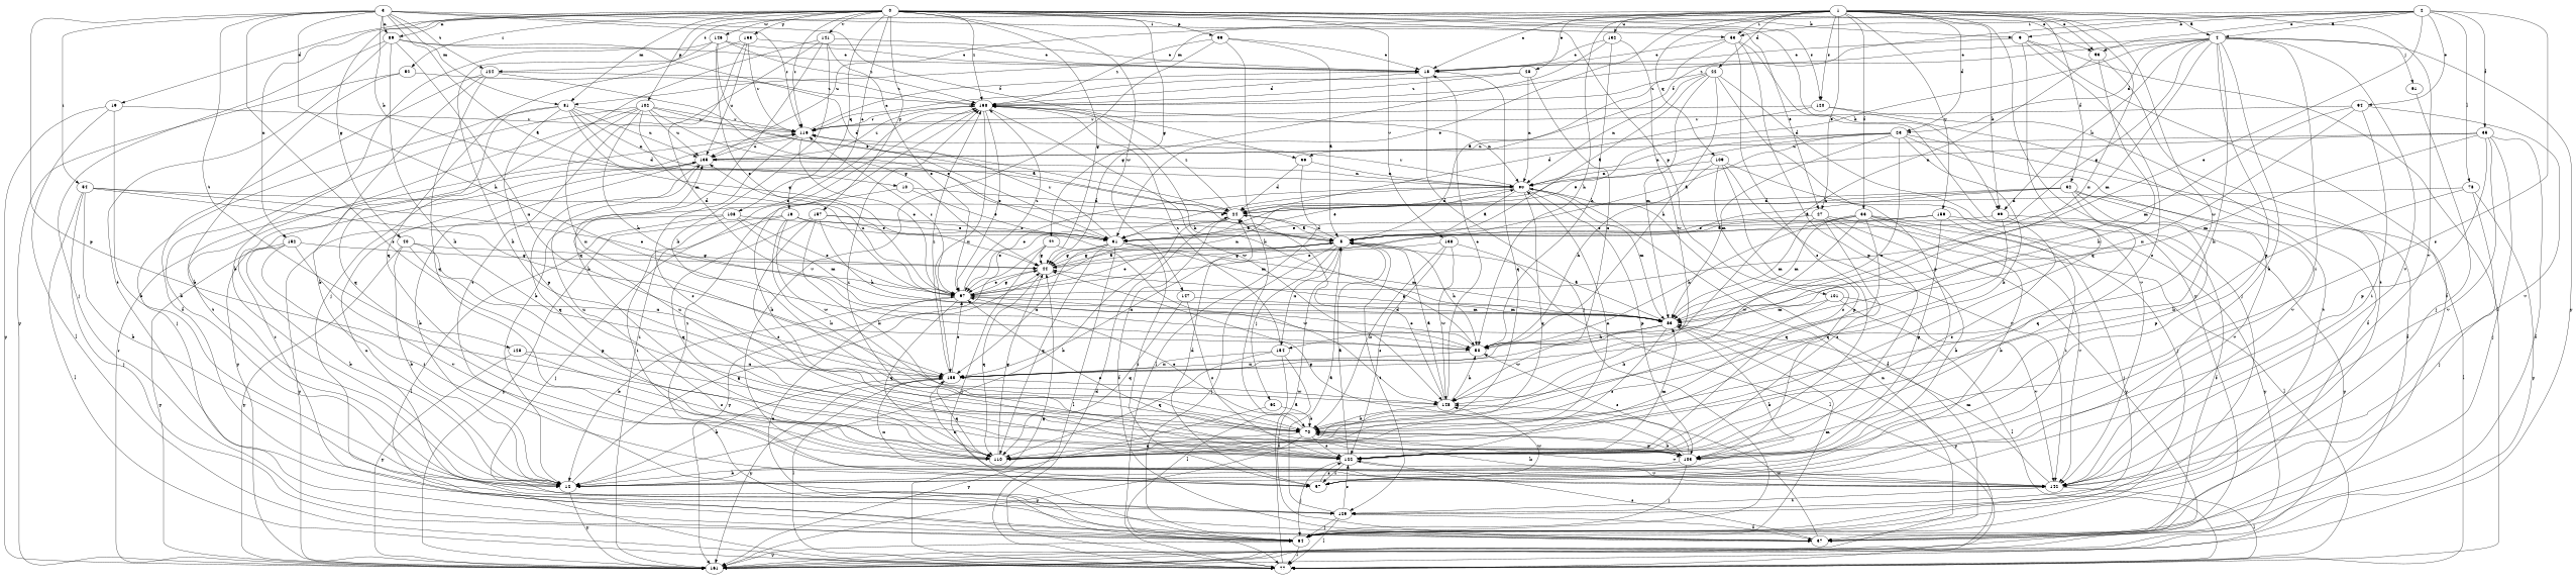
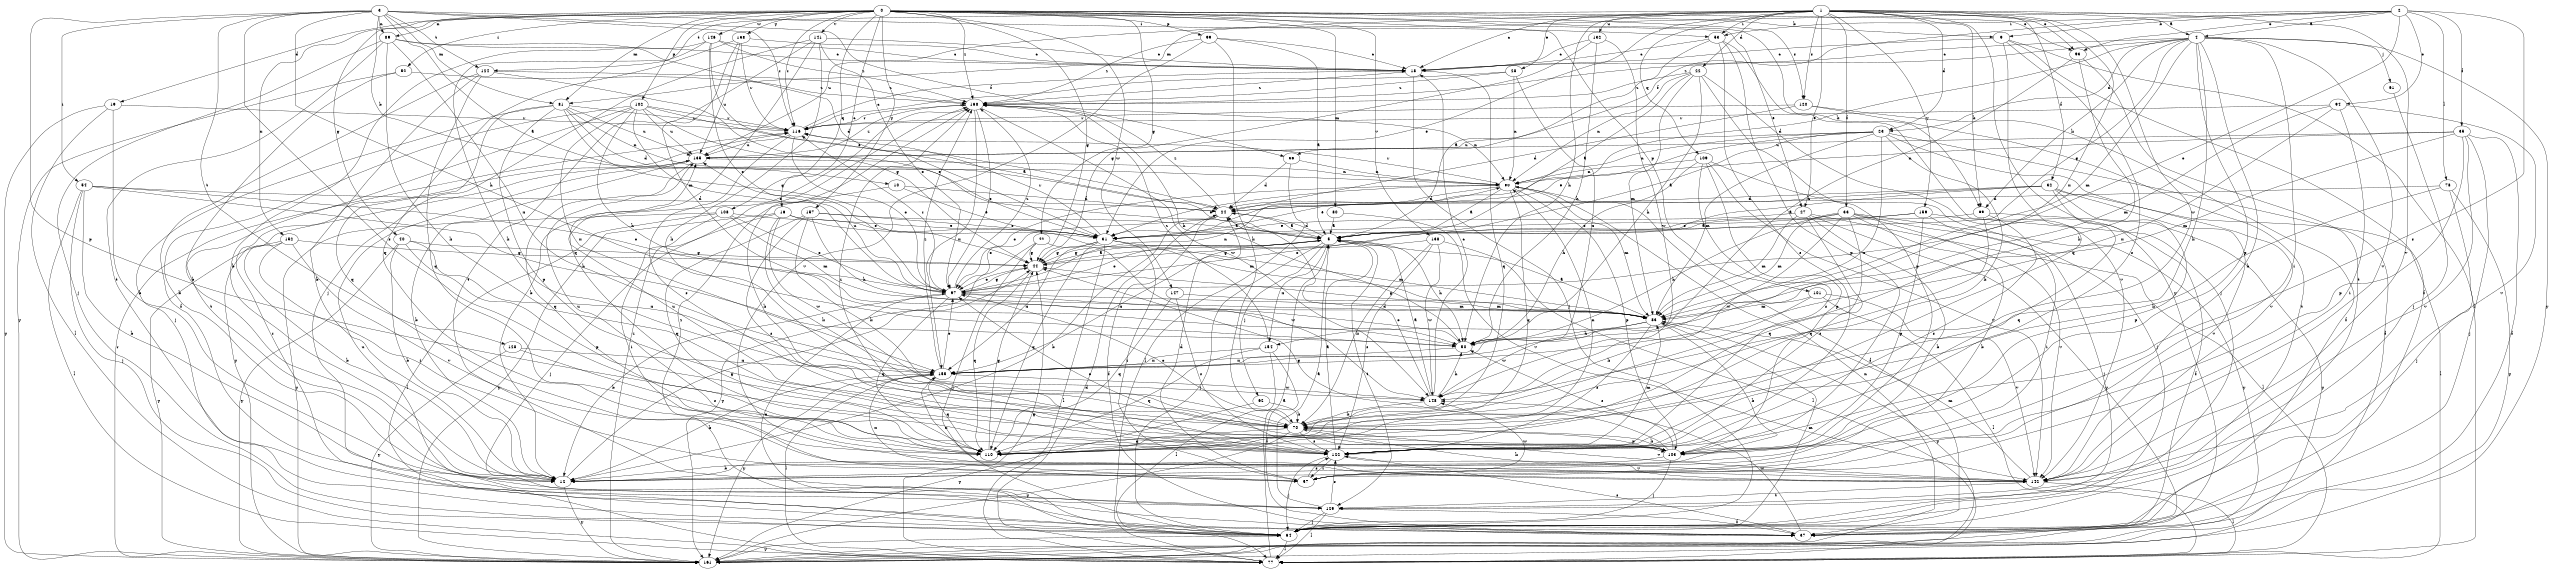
  strict digraph {
    0
    9
    16
    19
    27
    40
    42
    44
    52
    69
+   80
    81
    89
    93
    99
    101
    102
    108
    116
    120
    138
    141
    146
    147
    152
    157
    158
    168
    18
    122
    37
    77
    110
    31
    148
    161
    70
    83
    64
    12
    103
    155
    97
    5
    142
    135
    24
    90
    129
    50
    57
    1
    4
    22
    23
    28
    32
    33
    53
    109
    124
    132
    154
    159
    61
    2
    35
    36
    n69 [label=78]
    94
    3
    10
    54
    128
    62
    0 -> 9 [label=b]
    0 -> 16 [label=c]
    0 -> 19 [label=d]
    0 -> 27 [label=e]
    0 -> 40 [label=g]
    0 -> 42 [label=g]
    0 -> 44 [label=g]
    0 -> 52 [label=i]
    0 -> 69 [label=k]
+   0 -> 80 [label=m]
    0 -> 81 [label=m]
    0 -> 89 [label=n]
    0 -> 93 [label=o]
    0 -> 99 [label=p]
    0 -> 101 [label=p]
    0 -> 102 [label=p]
    0 -> 108 [label=q]
    0 -> 116 [label=r]
    0 -> 120 [label=s]
    0 -> 138 [label=v]
    0 -> 141 [label=v]
    0 -> 146 [label=w]
    0 -> 147 [label=w]
    0 -> 152 [label=x]
    0 -> 157 [label=y]
    0 -> 158 [label=y]
    0 -> 168 [label=z]
    9 -> 18 [label=c]
    9 -> 122 [label=s]
    9 -> 37 [label=f]
    9 -> 77 [label=l]
    9 -> 110 [label=q]
    16 -> 31 [label=e]
    16 -> 148 [label=w]
    16 -> 161 [label=y]
    16 -> 70 [label=k]
    16 -> 83 [label=m]
    16 -> 64 [label=j]
    19 -> 116 [label=r]
    19 -> 77 [label=l]
    19 -> 161 [label=y]
    19 -> 12 [label=b]
    27 -> 122 [label=s]
    27 -> 77 [label=l]
    27 -> 31 [label=e]
    27 -> 161 [label=y]
    27 -> 83 [label=m]
    27 -> 12 [label=b]
    40 -> 44 [label=g]
    40 -> 161 [label=y]
    40 -> 12 [label=b]
    40 -> 103 [label=p]
    40 -> 155 [label=x]
    42 -> 44 [label=g]
    42 -> 148 [label=w]
    42 -> 161 [label=y]
    42 -> 64 [label=j]
    44 -> 110 [label=q]
    44 -> 97 [label=o]
    44 -> 5 [label=a]
    52 -> 168 [label=z]
    52 -> 161 [label=y]
    52 -> 12 [label=b]
    69 -> 122 [label=s]
    69 -> 110 [label=q]
    69 -> 161 [label=y]
    69 -> 5 [label=a]
+   80 -> 5 [label=a]
+   80 -> 142 [label=v]
    81 -> 44 [label=g]
    81 -> 116 [label=r]
    81 -> 110 [label=q]
    81 -> 64 [label=j]
    81 -> 103 [label=p]
    81 -> 135 [label=u]
    81 -> 24 [label=d]
    81 -> 90 [label=n]
    89 -> 18 [label=c]
    89 -> 70 [label=k]
    89 -> 64 [label=j]
    89 -> 155 [label=x]
    89 -> 24 [label=d]
    89 -> 129 [label=t]
    93 -> 70 [label=k]
    93 -> 129 [label=t]
    93 -> 50 [label=h]
    99 -> 168 [label=z]
    99 -> 18 [label=c]
    99 -> 70 [label=k]
    99 -> 5 [label=a]
    99 -> 142 [label=v]
    101 -> 77 [label=l]
    101 -> 70 [label=k]
    101 -> 83 [label=m]
    101 -> 142 [label=v]
    102 -> 116 [label=r]
    102 -> 31 [label=e]
    102 -> 12 [label=b]
    102 -> 155 [label=x]
    102 -> 97 [label=o]
    102 -> 5 [label=a]
    102 -> 135 [label=u]
    102 -> 129 [label=t]
    102 -> 50 [label=h]
    108 -> 77 [label=l]
    108 -> 31 [label=e]
    108 -> 161 [label=y]
    108 -> 83 [label=m]
    108 -> 97 [label=o]
    108 -> 57 [label=i]
    116 -> 18 [label=c]
    116 -> 122 [label=s]
    116 -> 97 [label=o]
    116 -> 135 [label=u]
    120 -> 116 [label=r]
    120 -> 37 [label=f]
    120 -> 24 [label=d]
    120 -> 129 [label=t]
    138 -> 44 [label=g]
    138 -> 122 [label=s]
    138 -> 77 [label=l]
    138 -> 148 [label=w]
    138 -> 70 [label=k]
    141 -> 18 [label=c]
    141 -> 110 [label=q]
    141 -> 70 [label=k]
    141 -> 64 [label=j]
    141 -> 97 [label=o]
    141 -> 129 [label=t]
    146 -> 168 [label=z]
    146 -> 18 [label=c]
    146 -> 31 [label=e]
    146 -> 70 [label=k]
    146 -> 12 [label=b]
    146 -> 97 [label=o]
    147 -> 122 [label=s]
    147 -> 110 [label=q]
    147 -> 83 [label=m]
    152 -> 44 [label=g]
    152 -> 161 [label=y]
    152 -> 12 [label=b]
    152 -> 142 [label=v]
    152 -> 57 [label=i]
    157 -> 122 [label=s]
    157 -> 110 [label=q]
    157 -> 31 [label=e]
    157 -> 70 [label=k]
    157 -> 5 [label=a]
    157 -> 50 [label=h]
    158 -> 116 [label=r]
    158 -> 18 [label=c]
    158 -> 110 [label=q]
    158 -> 83 [label=m]
    158 -> 135 [label=u]
    168 -> 116 [label=r]
    168 -> 148 [label=w]
    168 -> 12 [label=b]
    168 -> 155 [label=x]
    168 -> 97 [label=o]
    168 -> 90 [label=n]
    168 -> 50 [label=h]
-   18 -> 168 [label=d]
+   18 -> 168 [label=z]
    18 -> 110 [label=q]
    18 -> 64 [label=j]
    122 -> 168 [label=z]
    122 -> 83 [label=m]
    122 -> 64 [label=j]
    122 -> 5 [label=a]
    122 -> 142 [label=v]
    122 -> 135 [label=u]
    122 -> 57 [label=i]
    37 -> 168 [label=z]
    37 -> 122 [label=s]
    37 -> 148 [label=w]
    37 -> 135 [label=u]
    77 -> 44 [label=g]
    77 -> 5 [label=a]
    77 -> 24 [label=d]
    110 -> 44 [label=g]
    110 -> 135 [label=u]
    110 -> 90 [label=n]
    31 -> 44 [label=g]
    31 -> 116 [label=r]
    31 -> 77 [label=l]
    31 -> 110 [label=q]
    31 -> 83 [label=m]
    31 -> 155 [label=x]
    31 -> 57 [label=i]
    148 -> 18 [label=c]
    148 -> 70 [label=k]
    148 -> 5 [label=a]
    148 -> 24 [label=d]
    148 -> 50 [label=h]
    161 -> 116 [label=r]
    161 -> 168 [label=z]
    161 -> 90 [label=n]
    70 -> 122 [label=s]
    70 -> 110 [label=q]
    70 -> 161 [label=y]
    70 -> 103 [label=p]
    70 -> 97 [label=o]
    70 -> 142 [label=v]
    83 -> 44 [label=g]
    83 -> 122 [label=s]
    83 -> 148 [label=w]
    83 -> 161 [label=y]
    83 -> 12 [label=b]
    83 -> 5 [label=a]
    83 -> 50 [label=h]
    64 -> 116 [label=r]
    64 -> 77 [label=l]
    64 -> 161 [label=y]
    64 -> 83 [label=m]
    64 -> 97 [label=o]
    12 -> 44 [label=g]
    12 -> 161 [label=y]
    103 -> 44 [label=g]
    103 -> 70 [label=k]
    103 -> 64 [label=j]
    103 -> 12 [label=b]
    103 -> 97 [label=o]
    103 -> 50 [label=s]
    155 -> 168 [label=z]
    155 -> 77 [label=l]
    155 -> 110 [label=q]
    155 -> 148 [label=w]
    155 -> 161 [label=y]
    155 -> 12 [label=b]
    155 -> 97 [label=o]
    97 -> 44 [label=g]
    97 -> 116 [label=r]
    97 -> 168 [label=z]
    97 -> 110 [label=q]
    97 -> 83 [label=m]
    97 -> 12 [label=b]
    97 -> 135 [label=u]
    97 -> 90 [label=n]
    5 -> 44 [label=g]
    5 -> 64 [label=j]
    5 -> 155 [label=x]
    5 -> 97 [label=o]
    5 -> 24 [label=d]
    5 -> 129 [label=t]
    5 -> 50 [label=h]
    5 -> 154 [label=x]
    5 -> 62 [label=j]
    142 -> 77 [label=l]
    142 -> 70 [label=k]
    142 -> 83 [label=m]
    142 -> 155 [label=x]
    142 -> 129 [label=t]
    135 -> 168 [label=z]
    135 -> 110 [label=q]
    135 -> 161 [label=y]
    135 -> 12 [label=b]
    135 -> 90 [label=n]
    24 -> 168 [label=z]
    24 -> 37 [label=f]
    24 -> 12 [label=b]
    24 -> 97 [label=o]
    24 -> 5 [label=a]
    90 -> 116 [label=r]
    90 -> 37 [label=f]
    90 -> 110 [label=q]
    90 -> 31 [label=e]
    90 -> 83 [label=m]
    90 -> 103 [label=p]
    90 -> 97 [label=o]
    90 -> 5 [label=a]
    90 -> 24 [label=d]
    129 -> 122 [label=s]
    129 -> 37 [label=f]
    129 -> 77 [label=l]
    129 -> 64 [label=j]
    129 -> 5 [label=a]
    50 -> 155 [label=x]
    50 -> 97 [label=o]
    57 -> 122 [label=s]
    57 -> 148 [label=w]
    57 -> 155 [label=x]
    57 -> 24 [label=d]
    1 -> 27 [label=e]
    1 -> 69 [label=k]
    1 -> 93 [label=o]
    1 -> 120 [label=s]
    1 -> 18 [label=c]
    1 -> 31 [label=e]
    1 -> 148 [label=w]
    1 -> 161 [label=y]
    1 -> 142 [label=v]
    1 -> 135 [label=u]
    1 -> 50 [label=h]
    1 -> 4 [label=a]
    1 -> 22 [label=d]
    1 -> 23 [label=d]
    1 -> 28 [label=e]
    1 -> 32 [label=f]
    1 -> 33 [label=f]
    1 -> 53 [label=i]
    1 -> 109 [label=q]
    1 -> 124 [label=t]
    1 -> 132 [label=u]
    1 -> 154 [label=x]
    1 -> 159 [label=y]
    4 -> 44 [label=g]
    4 -> 69 [label=k]
    4 -> 168 [label=z]
    4 -> 18 [label=c]
    4 -> 161 [label=y]
    4 -> 70 [label=k]
    4 -> 83 [label=m]
    4 -> 12 [label=b]
    4 -> 103 [label=p]
    4 -> 142 [label=v]
    4 -> 24 [label=d]
    4 -> 57 [label=i]
    4 -> 23 [label=d]
    4 -> 61 [label=j]
    22 -> 168 [label=z]
    22 -> 83 [label=m]
    22 -> 103 [label=p]
    22 -> 5 [label=a]
    22 -> 142 [label=v]
    22 -> 90 [label=n]
    22 -> 50 [label=h]
    23 -> 37 [label=f]
    23 -> 31 [label=e]
    23 -> 70 [label=k]
    23 -> 83 [label=m]
    23 -> 155 [label=x]
    23 -> 5 [label=a]
    23 -> 142 [label=v]
    23 -> 135 [label=u]
    23 -> 90 [label=n]
    28 -> 116 [label=r]
    28 -> 168 [label=z]
    28 -> 155 [label=x]
    28 -> 90 [label=n]
    32 -> 77 [label=l]
    32 -> 110 [label=q]
    32 -> 31 [label=e]
    32 -> 103 [label=p]
    32 -> 5 [label=a]
    32 -> 142 [label=v]
    32 -> 24 [label=d]
    33 -> 110 [label=q]
    33 -> 31 [label=e]
    33 -> 148 [label=w]
    33 -> 161 [label=y]
    33 -> 83 [label=m]
    33 -> 64 [label=j]
    33 -> 12 [label=b]
    33 -> 142 [label=v]
    33 -> 50 [label=h]
    53 -> 18 [label=c]
    53 -> 122 [label=s]
    53 -> 64 [label=j]
    53 -> 103 [label=p]
    53 -> 5 [label=a]
    109 -> 122 [label=s]
    109 -> 64 [label=j]
    109 -> 103 [label=p]
    109 -> 142 [label=v]
    109 -> 90 [label=n]
    109 -> 50 [label=h]
    124 -> 44 [label=g]
    124 -> 168 [label=z]
    124 -> 37 [label=f]
    124 -> 110 [label=q]
    124 -> 12 [label=b]
    132 -> 44 [label=g]
    132 -> 18 [label=c]
    132 -> 148 [label=w]
    132 -> 50 [label=h]
    154 -> 168 [label=z]
    154 -> 37 [label=f]
    154 -> 77 [label=l]
    154 -> 110 [label=q]
    154 -> 155 [label=x]
    159 -> 37 [label=f]
    159 -> 31 [label=e]
    159 -> 103 [label=p]
    159 -> 97 [label=o]
    159 -> 57 [label=i]
    61 -> 64 [label=j]
    2 -> 9 [label=b]
    2 -> 81 [label=m]
    2 -> 93 [label=o]
    2 -> 122 [label=s]
    2 -> 97 [label=o]
    2 -> 4 [label=a]
    2 -> 53 [label=i]
    2 -> 35 [label=f]
    2 -> 36 [label=f]
    2 -> n69 [label=l]
    2 -> 94 [label=o]
    35 -> 37 [label=f]
    35 -> 83 [label=m]
    35 -> 64 [label=j]
    35 -> 103 [label=p]
    35 -> 142 [label=v]
    35 -> 135 [label=u]
    35 -> 90 [label=n]
    36 -> 77 [label=l]
    36 -> 24 [label=d]
    36 -> 90 [label=n]
    n69 -> 161 [label=y]
    n69 -> 70 [label=k]
    n69 -> 64 [label=j]
    n69 -> 24 [label=d]
    94 -> 116 [label=r]
    94 -> 83 [label=m]
    94 -> 155 [label=x]
    94 -> 142 [label=v]
    94 -> 57 [label=i]
    3 -> 81 [label=m]
    3 -> 89 [label=n]
    3 -> 116 [label=r]
    3 -> 122 [label=s]
    3 -> 103 [label=p]
    3 -> 5 [label=a]
    3 -> 50 [label=h]
    3 -> 53 [label=i]
    3 -> 124 [label=t]
    3 -> 36 [label=f]
    3 -> 10 [label=b]
    3 -> 54 [label=i]
    3 -> 128 [label=t]
    10 -> 31 [label=e]
    10 -> 70 [label=k]
    10 -> 24 [label=d]
    54 -> 77 [label=l]
    54 -> 64 [label=j]
    54 -> 12 [label=b]
    54 -> 97 [label=o]
    54 -> 24 [label=d]
    54 -> 50 [label=h]
    128 -> 122 [label=s]
    128 -> 161 [label=y]
    128 -> 155 [label=x]
    62 -> 161 [label=y]
    62 -> 70 [label=k]
  }
